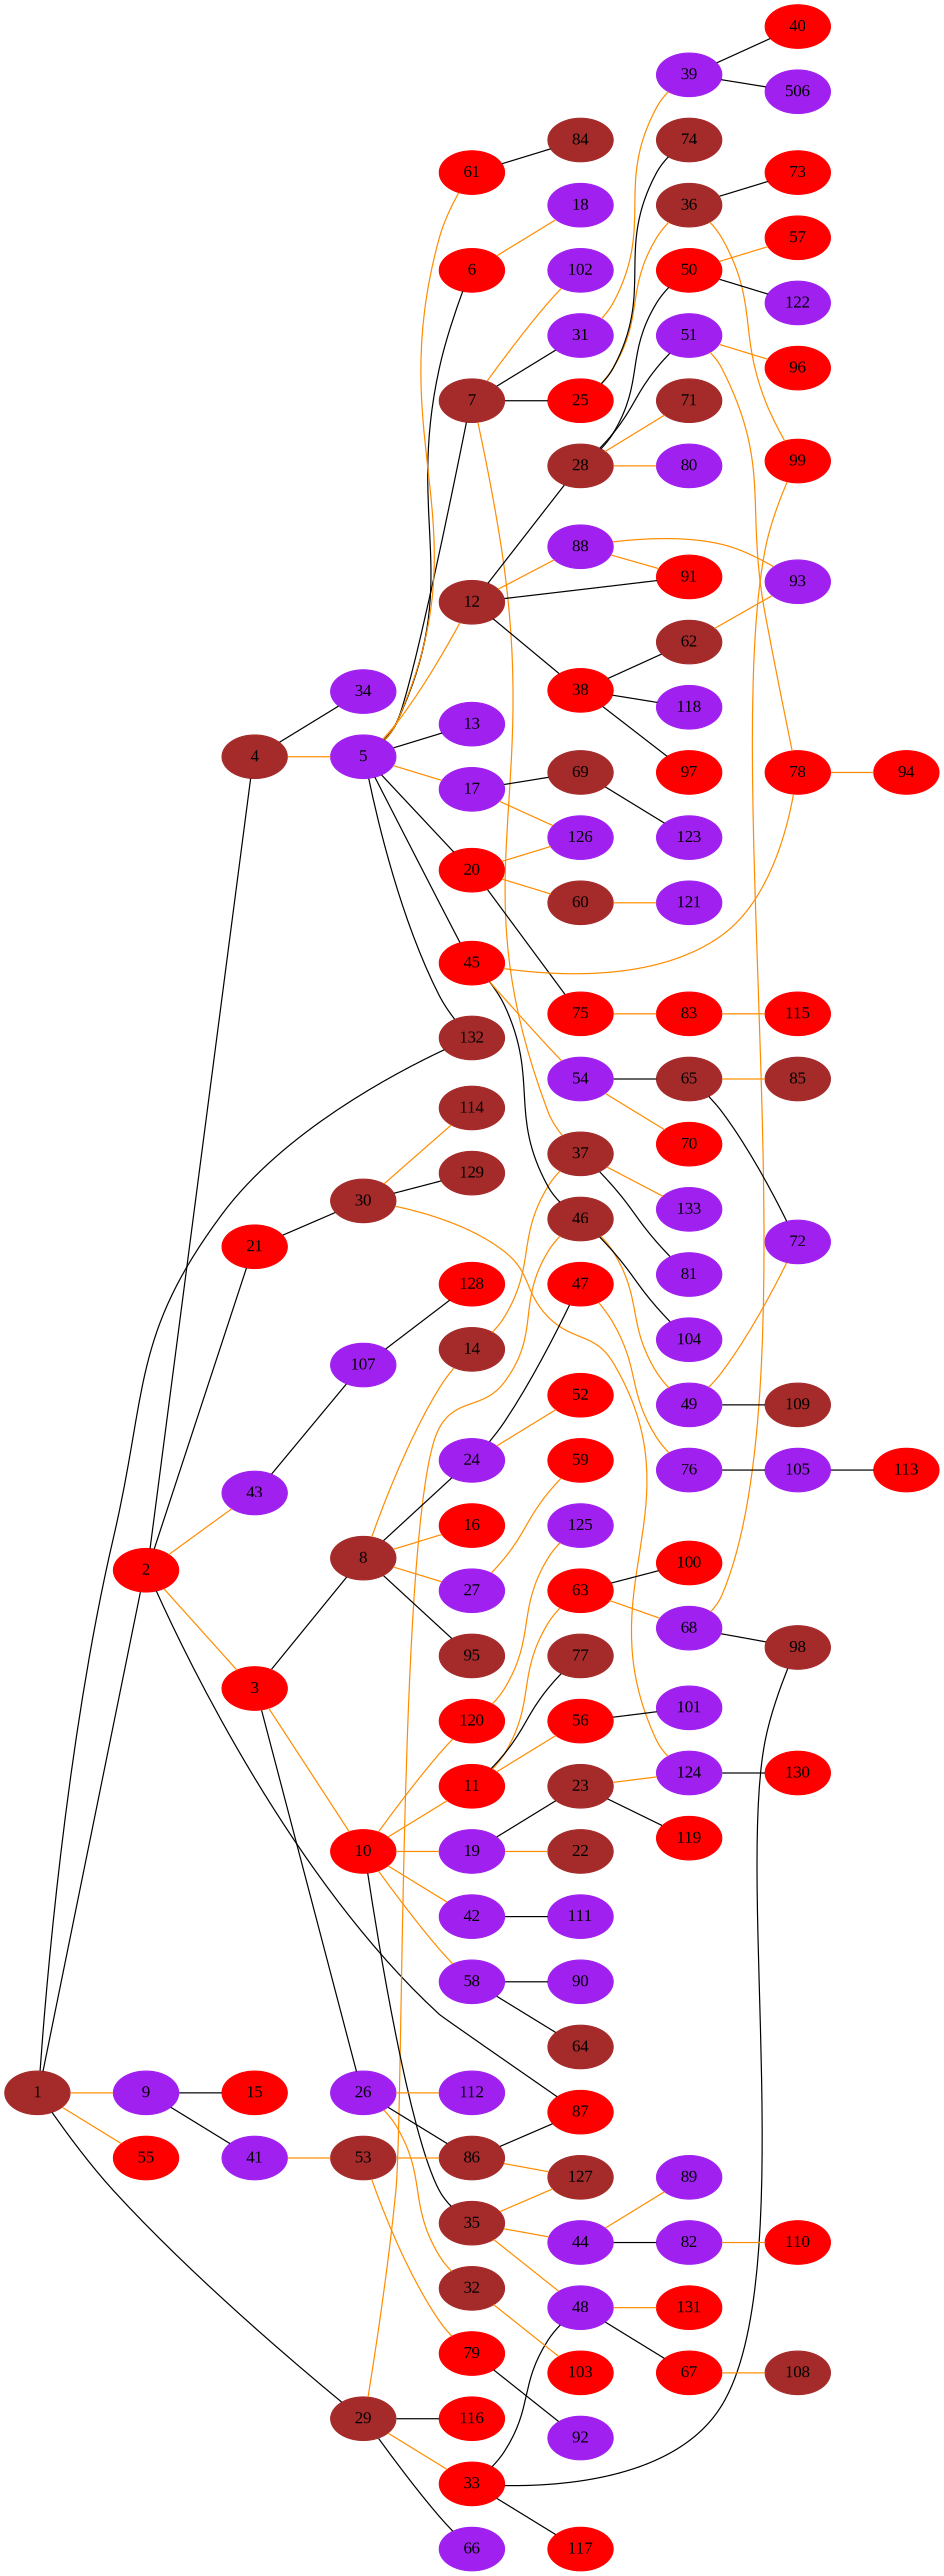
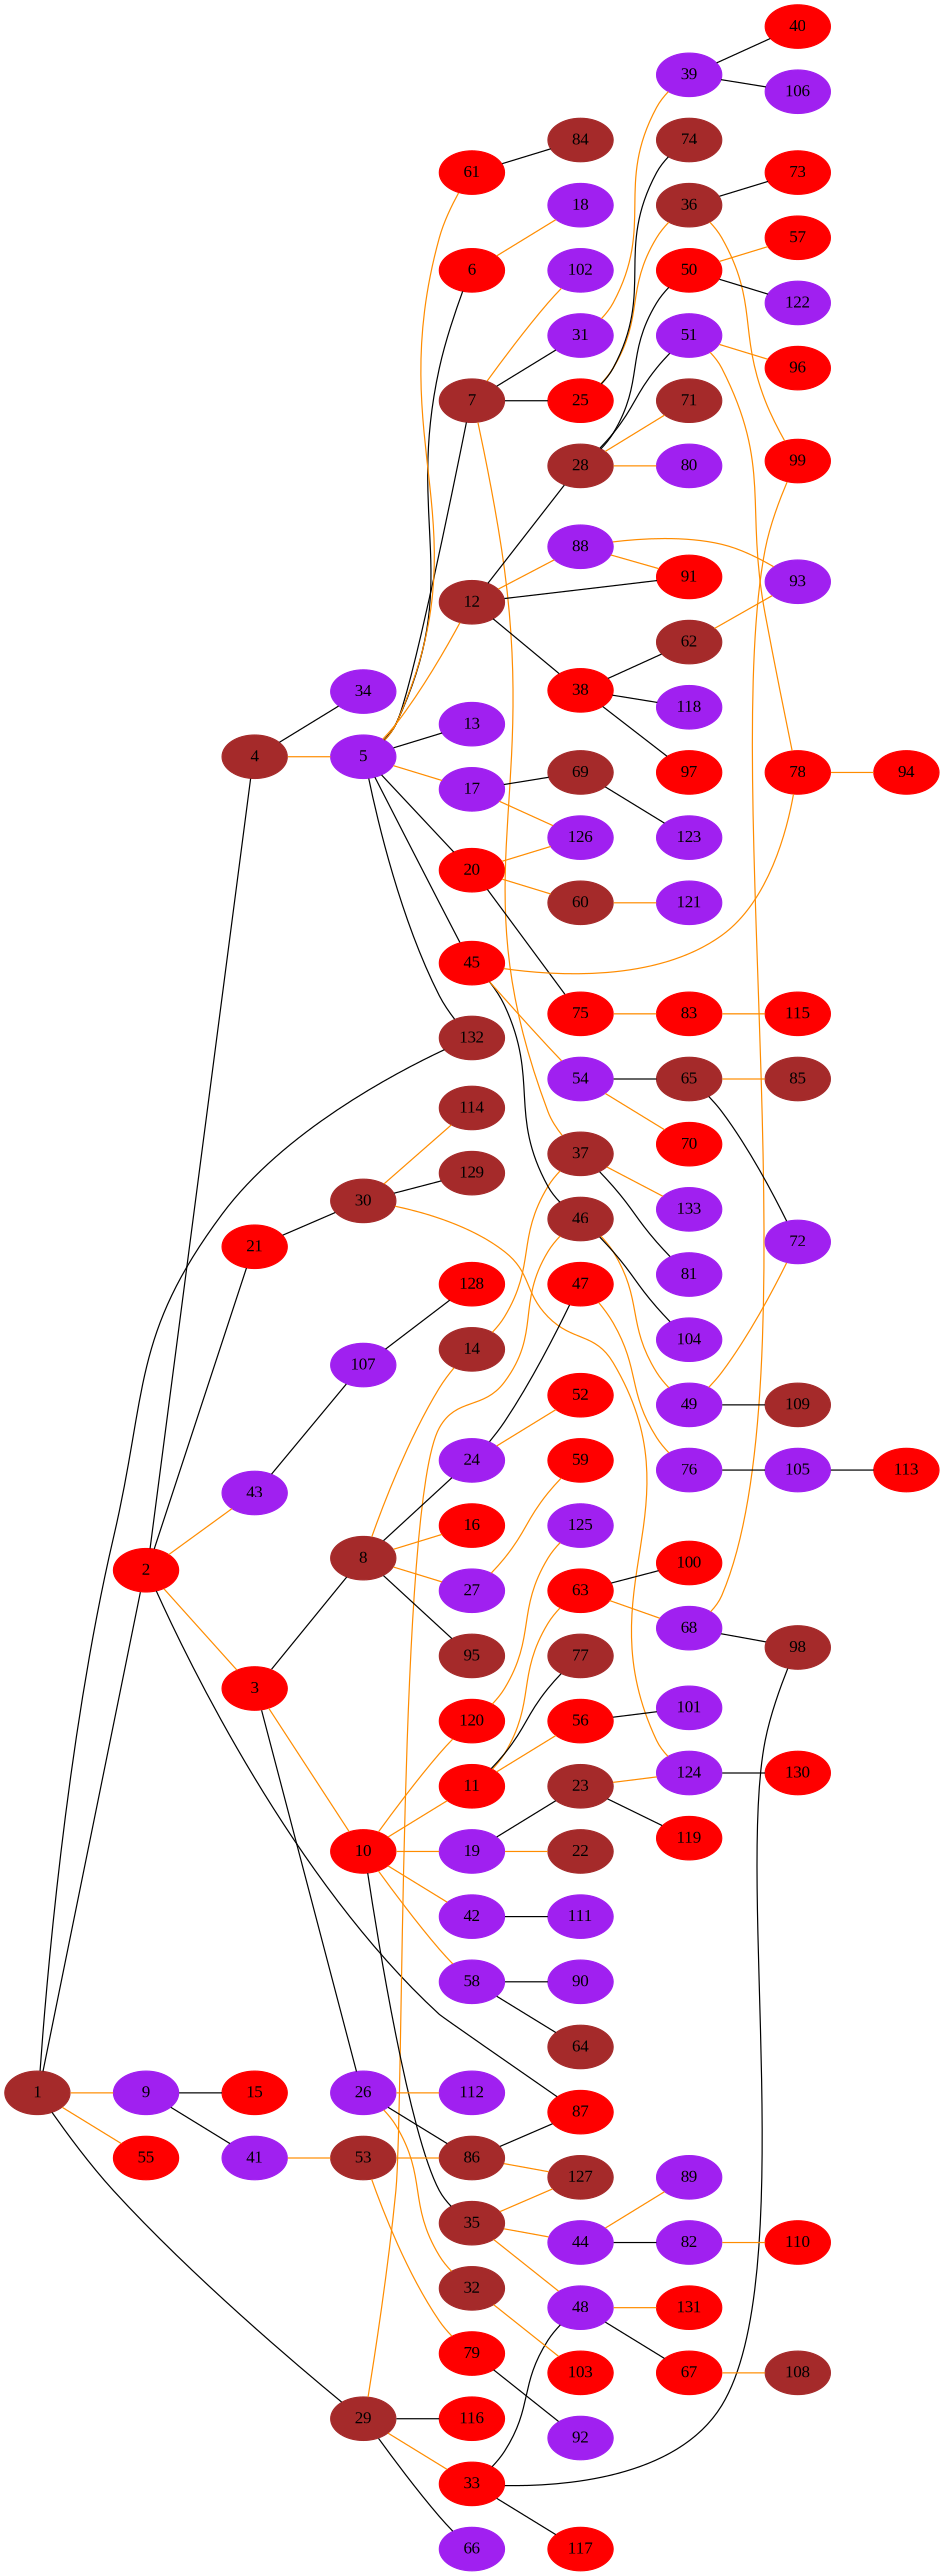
  graph {
    fontname="Liberation Serif"
    rankdir=LR
    node [color=purple fontname="Liberation Serif" style=filled]
    edge [color=darkorange fontname="Liberation Serif"]
    1 [color=brown]
    2 [color=red]
    9
    29 [color=brown]
    55 [color=red]
    132 [color=brown]
    3 [color=red]
    4 [color=brown]
    21 [color=red]
    43
    87 [color=red]
    15 [color=red]
    41
    33 [color=red]
    46 [color=brown]
    66
    116 [color=red]
    8 [color=brown]
    10 [color=red]
    26
    5
    34
    30 [color=brown]
    107
    14 [color=brown]
    16 [color=red]
    24
    27
    95 [color=brown]
    11 [color=red]
    19
    35 [color=brown]
    42
    58
    120 [color=red]
    32 [color=brown]
    86 [color=brown]
    112
    6 [color=red]
    7 [color=brown]
    12 [color=brown]
    13
    17
    20 [color=red]
    45 [color=red]
    61 [color=red]
    18
    25 [color=red]
    31
    37 [color=brown]
    102
    28 [color=brown]
    38 [color=red]
    88
    91 [color=red]
    69 [color=brown]
    126
    60 [color=brown]
    75 [color=red]
    54
    78 [color=red]
    84 [color=brown]
    36 [color=brown]
    74 [color=brown]
    39
    81
    133
    47 [color=red]
    52 [color=red]
    59 [color=red]
    53 [color=brown]
    56 [color=red]
    63 [color=red]
    77 [color=brown]
    22 [color=brown]
    23 [color=brown]
    48
    44
    127 [color=brown]
    111
    64 [color=brown]
    90
    125
    101
    68
    100 [color=red]
    50 [color=red]
    51
    71 [color=brown]
    80
    62 [color=brown]
    97 [color=red]
    118
    93
    123
    119 [color=red]
    124
    121
    83 [color=red]
    114 [color=brown]
    129 [color=brown]
    130 [color=red]
    76
    73 [color=red]
    99 [color=red]
    103 [color=red]
    57 [color=red]
    122
    96 [color=red]
    98 [color=brown]
    117 [color=red]
    49
    104
    40 [color=red]
-   106 [label=506]
+   106
    67 [color=red]
    131 [color=red]
    82
    89
    79 [color=red]
    128 [color=red]
    110 [color=red]
    65 [color=brown]
    70 [color=red]
    94 [color=red]
    72
    109 [color=brown]
    105
    108 [color=brown]
    92
    85 [color=brown]
    115 [color=red]
    113 [color=red]
    1 -- 2 [color=black]
    1 -- 9
    1 -- 29 [color=black]
    1 -- 55
    1 -- 132 [color=black]
    2 -- 3
    2 -- 4 [color=black]
    2 -- 21 [color=black]
    2 -- 43
    2 -- 87 [color=black]
    9 -- 15 [color=black]
    9 -- 41 [color=black]
    29 -- 33
    29 -- 46
    29 -- 66 [color=black]
    29 -- 116 [color=black]
    3 -- 8 [color=black]
    3 -- 10
    3 -- 26 [color=black]
    4 -- 5
    4 -- 34 [color=black]
    21 -- 30 [color=black]
    43 -- 107 [color=black]
    41 -- 53
    33 -- 48 [color=black]
    33 -- 98 [color=black]
    33 -- 117 [color=black]
    46 -- 49
    46 -- 104 [color=black]
    8 -- 14
    8 -- 16
    8 -- 24 [color=black]
    8 -- 27
    8 -- 95 [color=black]
    10 -- 11
    10 -- 19
    10 -- 35 [color=black]
    10 -- 42
    10 -- 58
    10 -- 120
    26 -- 32
    26 -- 86 [color=black]
    26 -- 112
    5 -- 132 [color=black]
    5 -- 6 [color=black]
    5 -- 7 [color=black]
    5 -- 12
    5 -- 13 [color=black]
    5 -- 17
    5 -- 20 [color=black]
    5 -- 45 [color=black]
    5 -- 61
    30 -- 124
    30 -- 114
    30 -- 129 [color=black]
    107 -- 128 [color=black]
    14 -- 37
    24 -- 47 [color=black]
    24 -- 52
    27 -- 59
    11 -- 56
    11 -- 63
    11 -- 77 [color=black]
    19 -- 22
    19 -- 23 [color=black]
    35 -- 48
    35 -- 44
    35 -- 127
    42 -- 111 [color=black]
    58 -- 64 [color=black]
    58 -- 90 [color=black]
    120 -- 125
    32 -- 103
    86 -- 87 [color=black]
    86 -- 127
    6 -- 18
    7 -- 25 [color=black]
    7 -- 31 [color=black]
    7 -- 37
    7 -- 102
    12 -- 28 [color=black]
    12 -- 38 [color=black]
    12 -- 88
    12 -- 91 [color=black]
    17 -- 69 [color=black]
    17 -- 126
    20 -- 126
    20 -- 60
    20 -- 75 [color=black]
    45 -- 46 [color=black]
    45 -- 54
    45 -- 78
    61 -- 84 [color=black]
    25 -- 36
    25 -- 74 [color=black]
    31 -- 39
    37 -- 81 [color=black]
    37 -- 133
    28 -- 50 [color=black]
    28 -- 51 [color=black]
    28 -- 71
    28 -- 80
    38 -- 62 [color=black]
    38 -- 97 [color=black]
    38 -- 118 [color=black]
    88 -- 91
    88 -- 93
    69 -- 123 [color=black]
    60 -- 121
    75 -- 83
    54 -- 65 [color=black]
    54 -- 70
    78 -- 94
    36 -- 73 [color=black]
    36 -- 99
    39 -- 40 [color=black]
    39 -- 106 [color=black]
    47 -- 76
    53 -- 86
    53 -- 79
    56 -- 101 [color=black]
    63 -- 68
    63 -- 100 [color=black]
    23 -- 119 [color=black]
    23 -- 124
    48 -- 67 [color=black]
    48 -- 131
    44 -- 82 [color=black]
    44 -- 89
    68 -- 99
    68 -- 98 [color=black]
    50 -- 57
    50 -- 122 [color=black]
    51 -- 78
    51 -- 96
    62 -- 93
    124 -- 130 [color=black]
    83 -- 115
    76 -- 105 [color=black]
    49 -- 72
    49 -- 109 [color=black]
    67 -- 108
    82 -- 110
    79 -- 92 [color=black]
    65 -- 72 [color=black]
    65 -- 85
    105 -- 113 [color=black]
  }
